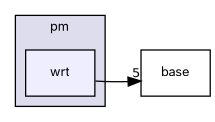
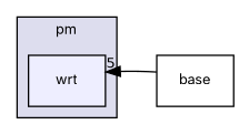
  digraph {
    compound=true
    rankdir=LR
    fontname=Inter
    node [fontname=Inter fontsize=10 shape=box]
    n1 [fillcolor="#eeeeff" label=wrt pencolor=black style=filled]
    n2 [label=base]
    subgraph cluster_1 {
      bgcolor="#ddddee"
      fontsize=10
      label=pm
      pencolor=black
      n1
    }
-   n1 -> n2 [headlabel=5 labeldistance=1.5 labelfontname=Helvetica labelfontsize=10 fontname=Inter]
+   n2 -> n1 [headlabel=5 labeldistance=1.5 labelfontname=Helvetica labelfontsize=10 fontname=Inter]
  }
